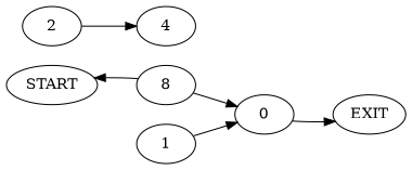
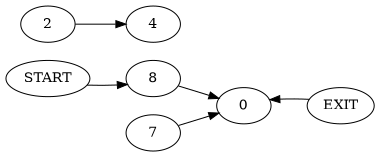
  digraph {
    rankdir=LR
    n1 [label=START]
    8
    n3 [label=0]
    n4 [label=EXIT]
    2
    4
-   7 [label=1]
-   8 -> n1
+   7
+   n1 -> 8
    8 -> n3
-   n3 -> n4
+   n4 -> n3
    2 -> 4
    7 -> n3
  }
